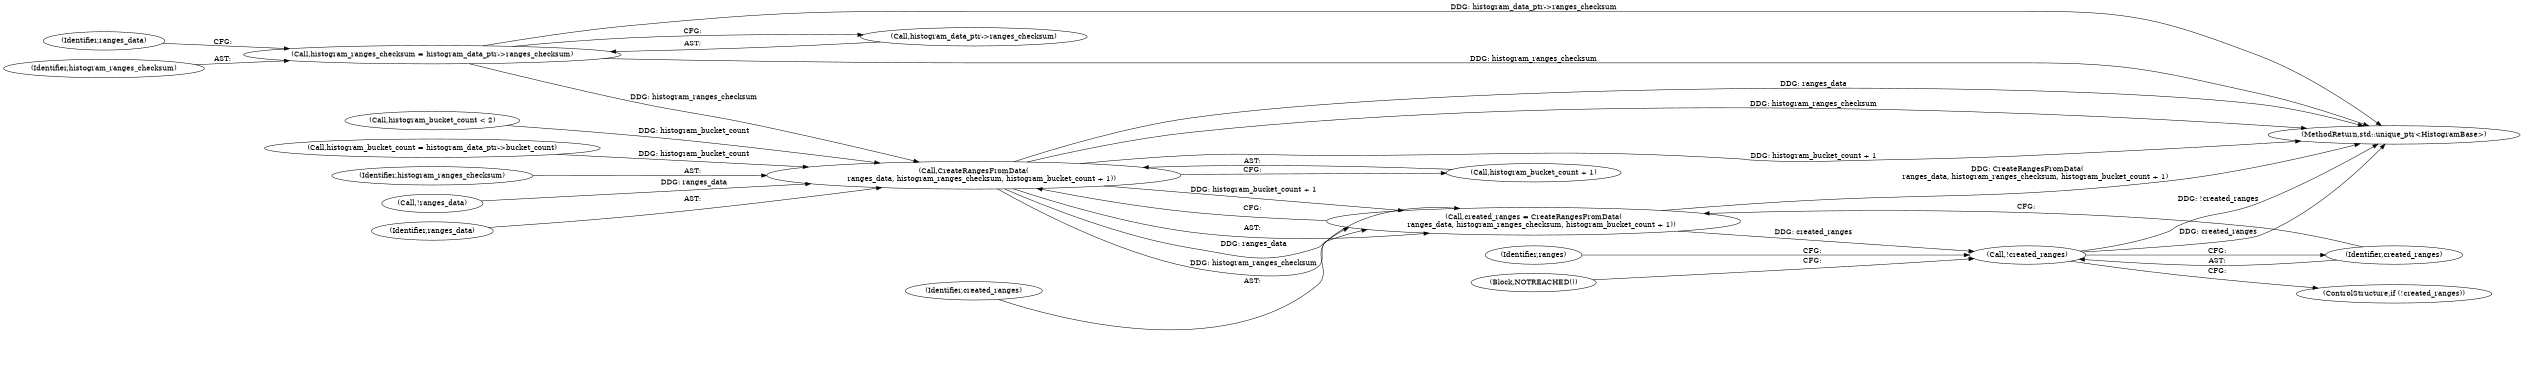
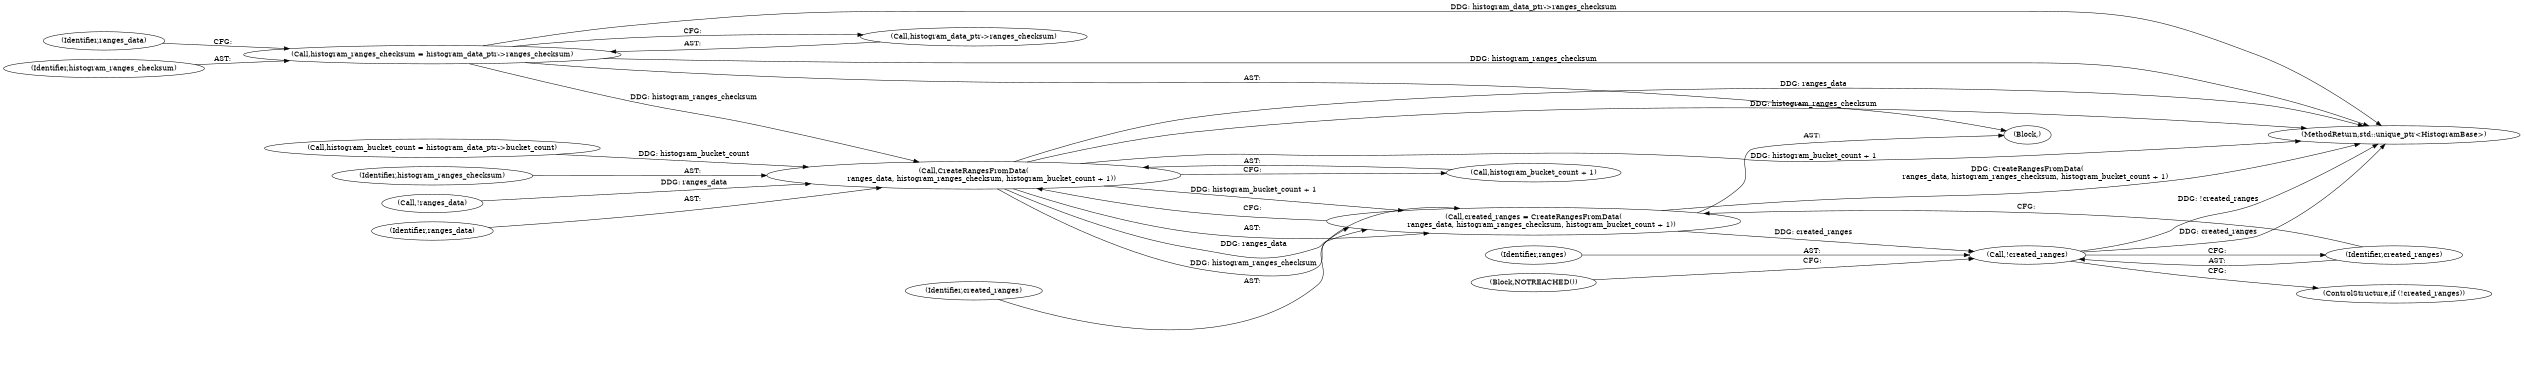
  digraph {
    rankdir=LR
    n1 [label="(Call,histogram_ranges_checksum = histogram_data_ptr->ranges_checksum)"]
    n2 [label="(Call,CreateRangesFromData(\n       ranges_data, histogram_ranges_checksum, histogram_bucket_count + 1))"]
    n3 [label="(MethodReturn,std::unique_ptr<HistogramBase>)"]
+   n4 [label="(Block,)"]
    n5 [label="(Call,histogram_data_ptr->ranges_checksum)"]
    n6 [label="(Call,created_ranges = CreateRangesFromData(\n       ranges_data, histogram_ranges_checksum, histogram_bucket_count + 1))"]
    n7 [label="(Call,histogram_bucket_count + 1)"]
    n8 [label="(Call,!created_ranges)"]
    n9 [label="(Identifier,created_ranges)"]
    n10 [label="(ControlStructure,if (!created_ranges))"]
-   n11 [label="(Call,histogram_bucket_count < 2)"]
    n12 [label="(Identifier,ranges_data)"]
    n13 [label="(Call,histogram_bucket_count = histogram_data_ptr->bucket_count)"]
    n14 [label="(Identifier,histogram_ranges_checksum)"]
    n15 [label="(Block,NOTREACHED())"]
    n16 [label="(Identifier,created_ranges)"]
    n17 [label="(Identifier,histogram_ranges_checksum)"]
    n18 [label="(Identifier,ranges)"]
    n19 [label="(Call,!ranges_data)"]
    n20 [label="(Identifier,ranges_data)"]
    n1 -> n2 [label="DDG: histogram_ranges_checksum"]
    n1 -> n3 [label="DDG: histogram_data_ptr->ranges_checksum"]
    n1 -> n3 [label="DDG: histogram_ranges_checksum"]
+   n1 -> n4 [label="AST: "]
    n1 -> n5 [label="CFG: "]
    n2 -> n3 [label="DDG: ranges_data"]
    n2 -> n3 [label="DDG: histogram_ranges_checksum"]
    n2 -> n3 [label="DDG: histogram_bucket_count + 1"]
    n2 -> n6 [label="AST: "]
    n2 -> n6 [label="DDG: ranges_data"]
    n2 -> n6 [label="DDG: histogram_ranges_checksum"]
    n2 -> n6 [label="DDG: histogram_bucket_count + 1"]
    n2 -> n7 [label="CFG: "]
    n5 -> n1 [label="AST: "]
    n6 -> n2 [label="CFG: "]
    n6 -> n3 [label="DDG: CreateRangesFromData(\n       ranges_data, histogram_ranges_checksum, histogram_bucket_count + 1)"]
+   n6 -> n4 [label="AST: "]
    n6 -> n8 [label="DDG: created_ranges"]
    n7 -> n2 [label="AST: "]
    n8 -> n3 [label="DDG: !created_ranges"]
    n8 -> n3 [label="DDG: created_ranges"]
    n8 -> n9 [label="CFG: "]
    n8 -> n10 [label="CFG: "]
    n9 -> n6 [label="CFG: "]
    n9 -> n8 [label="AST: "]
-   n11 -> n2 [label="DDG: histogram_bucket_count"]
    n12 -> n1 [label="CFG: "]
    n13 -> n2 [label="DDG: histogram_bucket_count"]
    n14 -> n1 [label="AST: "]
    n15 -> n8 [label="CFG: "]
    n16 -> n6 [label="AST: "]
    n17 -> n2 [label="AST: "]
-   n18 -> n8 [label="CFG: "]
+   n18 -> n8 [label="AST: "]
    n19 -> n2 [label="DDG: ranges_data"]
    n20 -> n2 [label="AST: "]
  }
